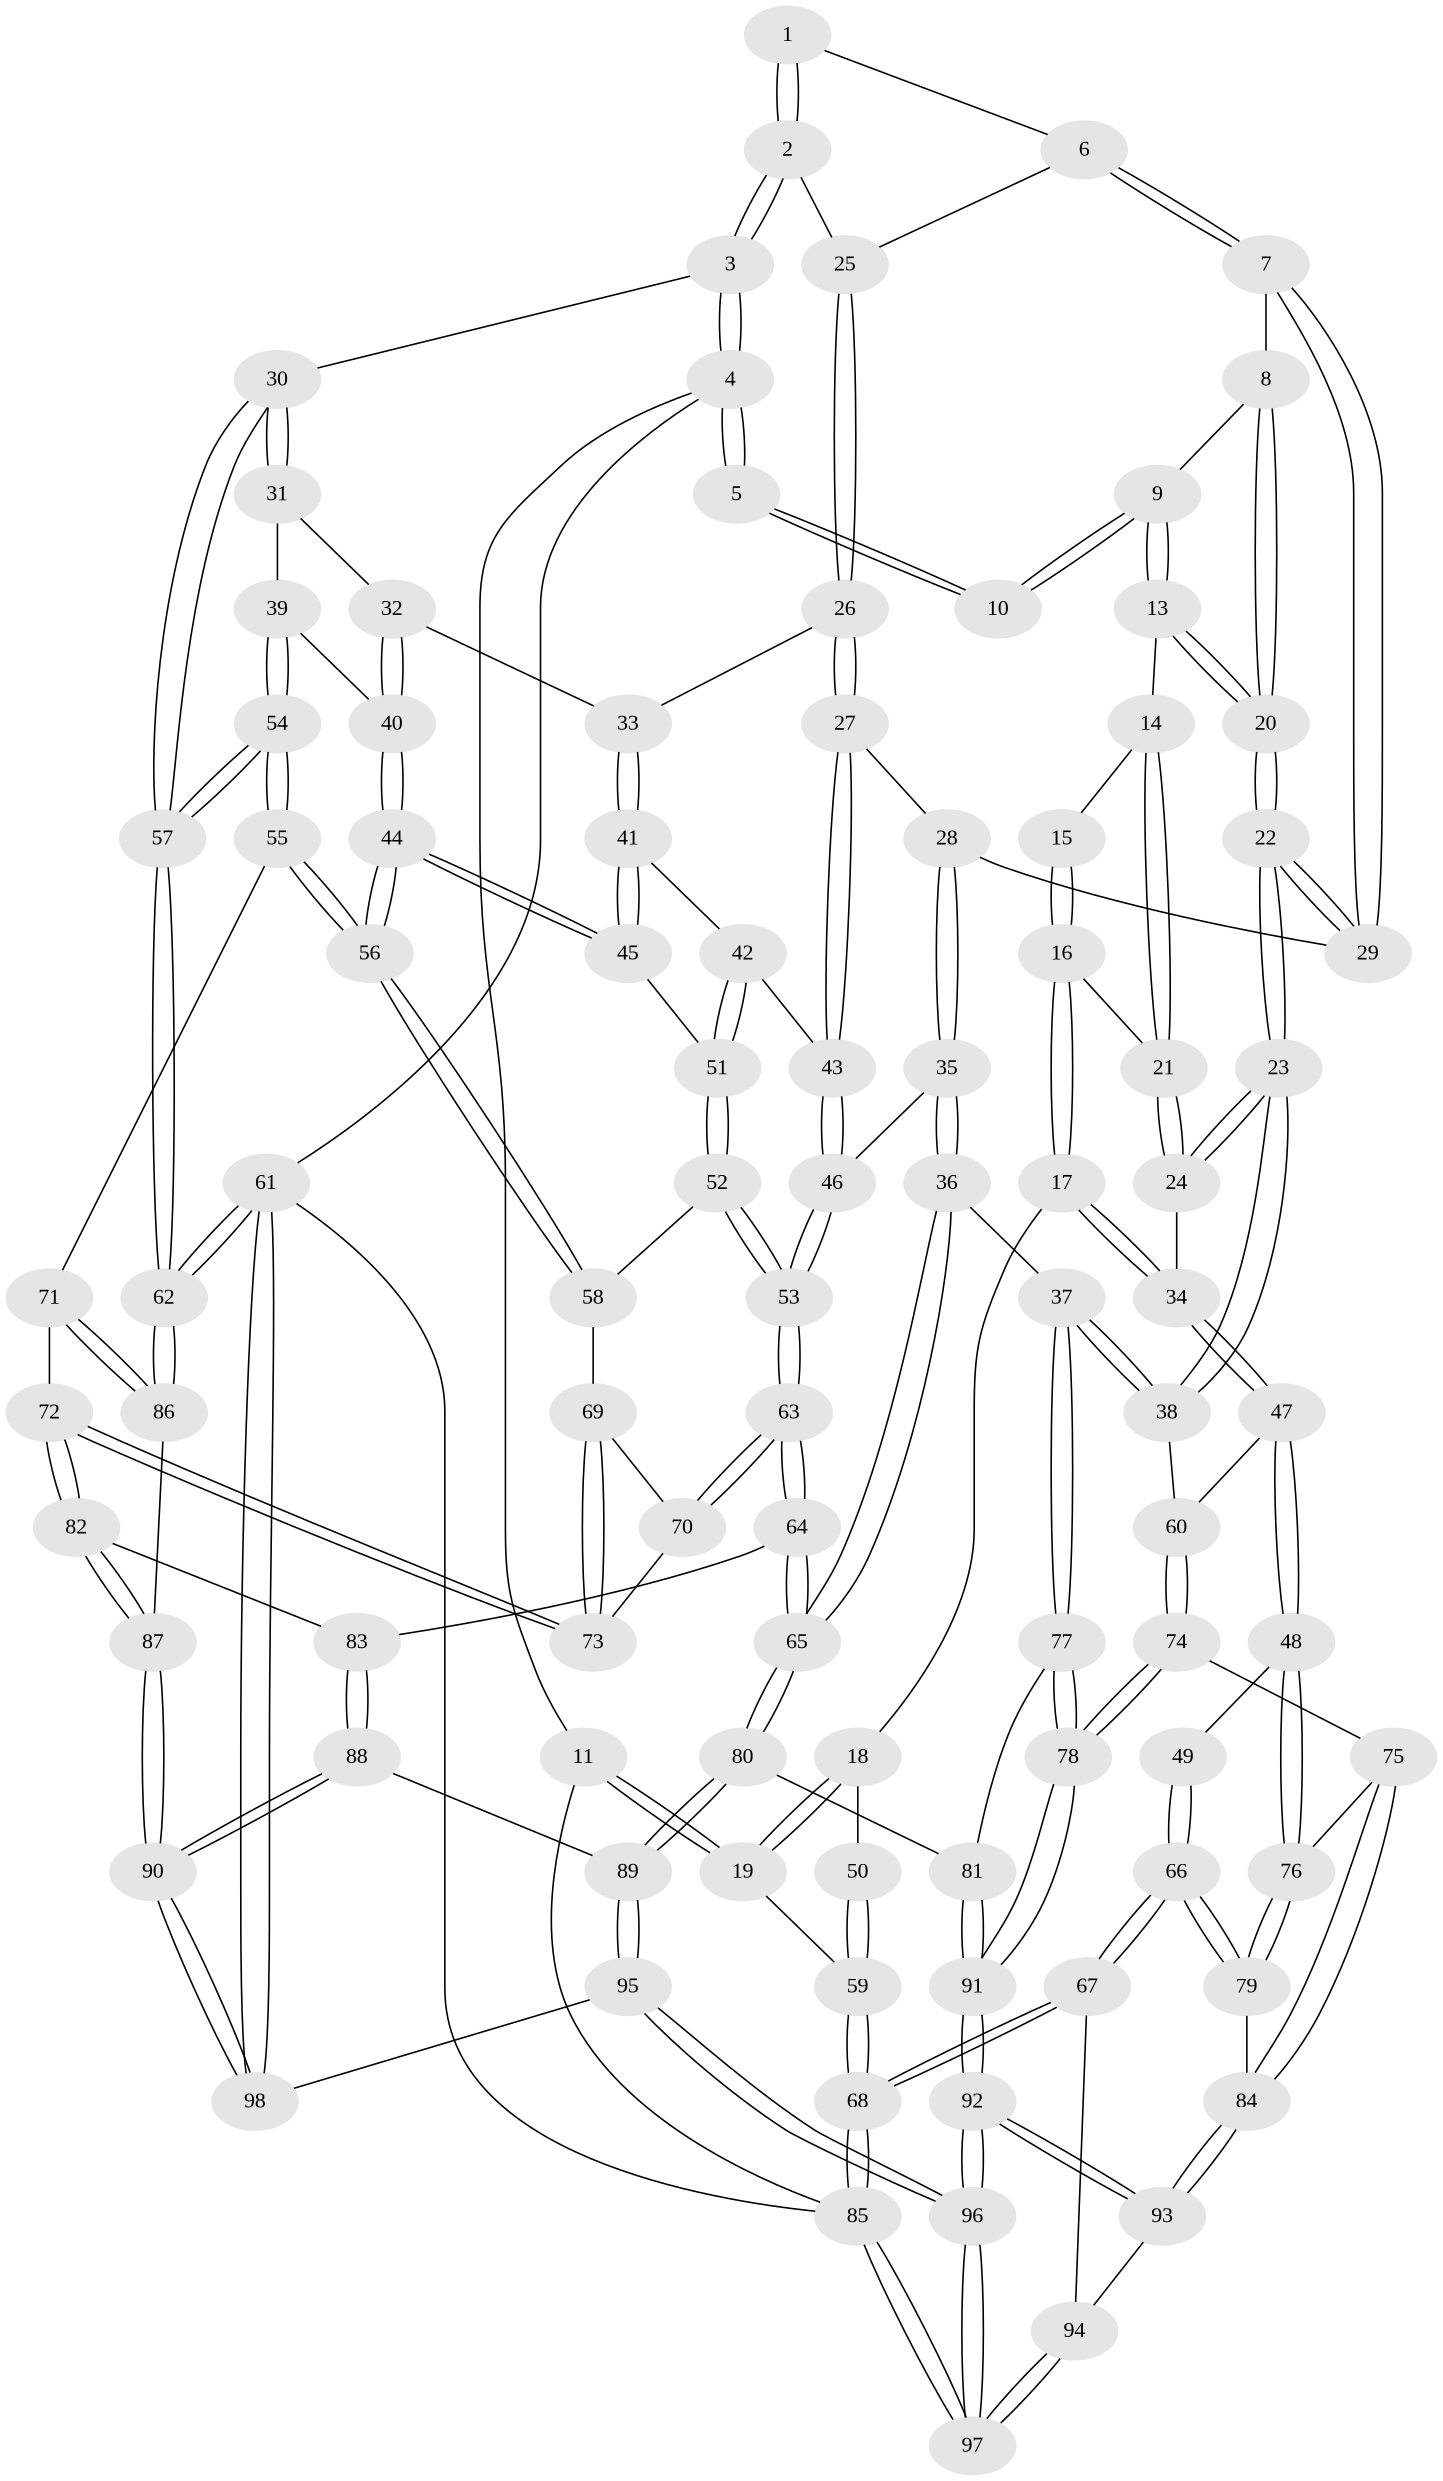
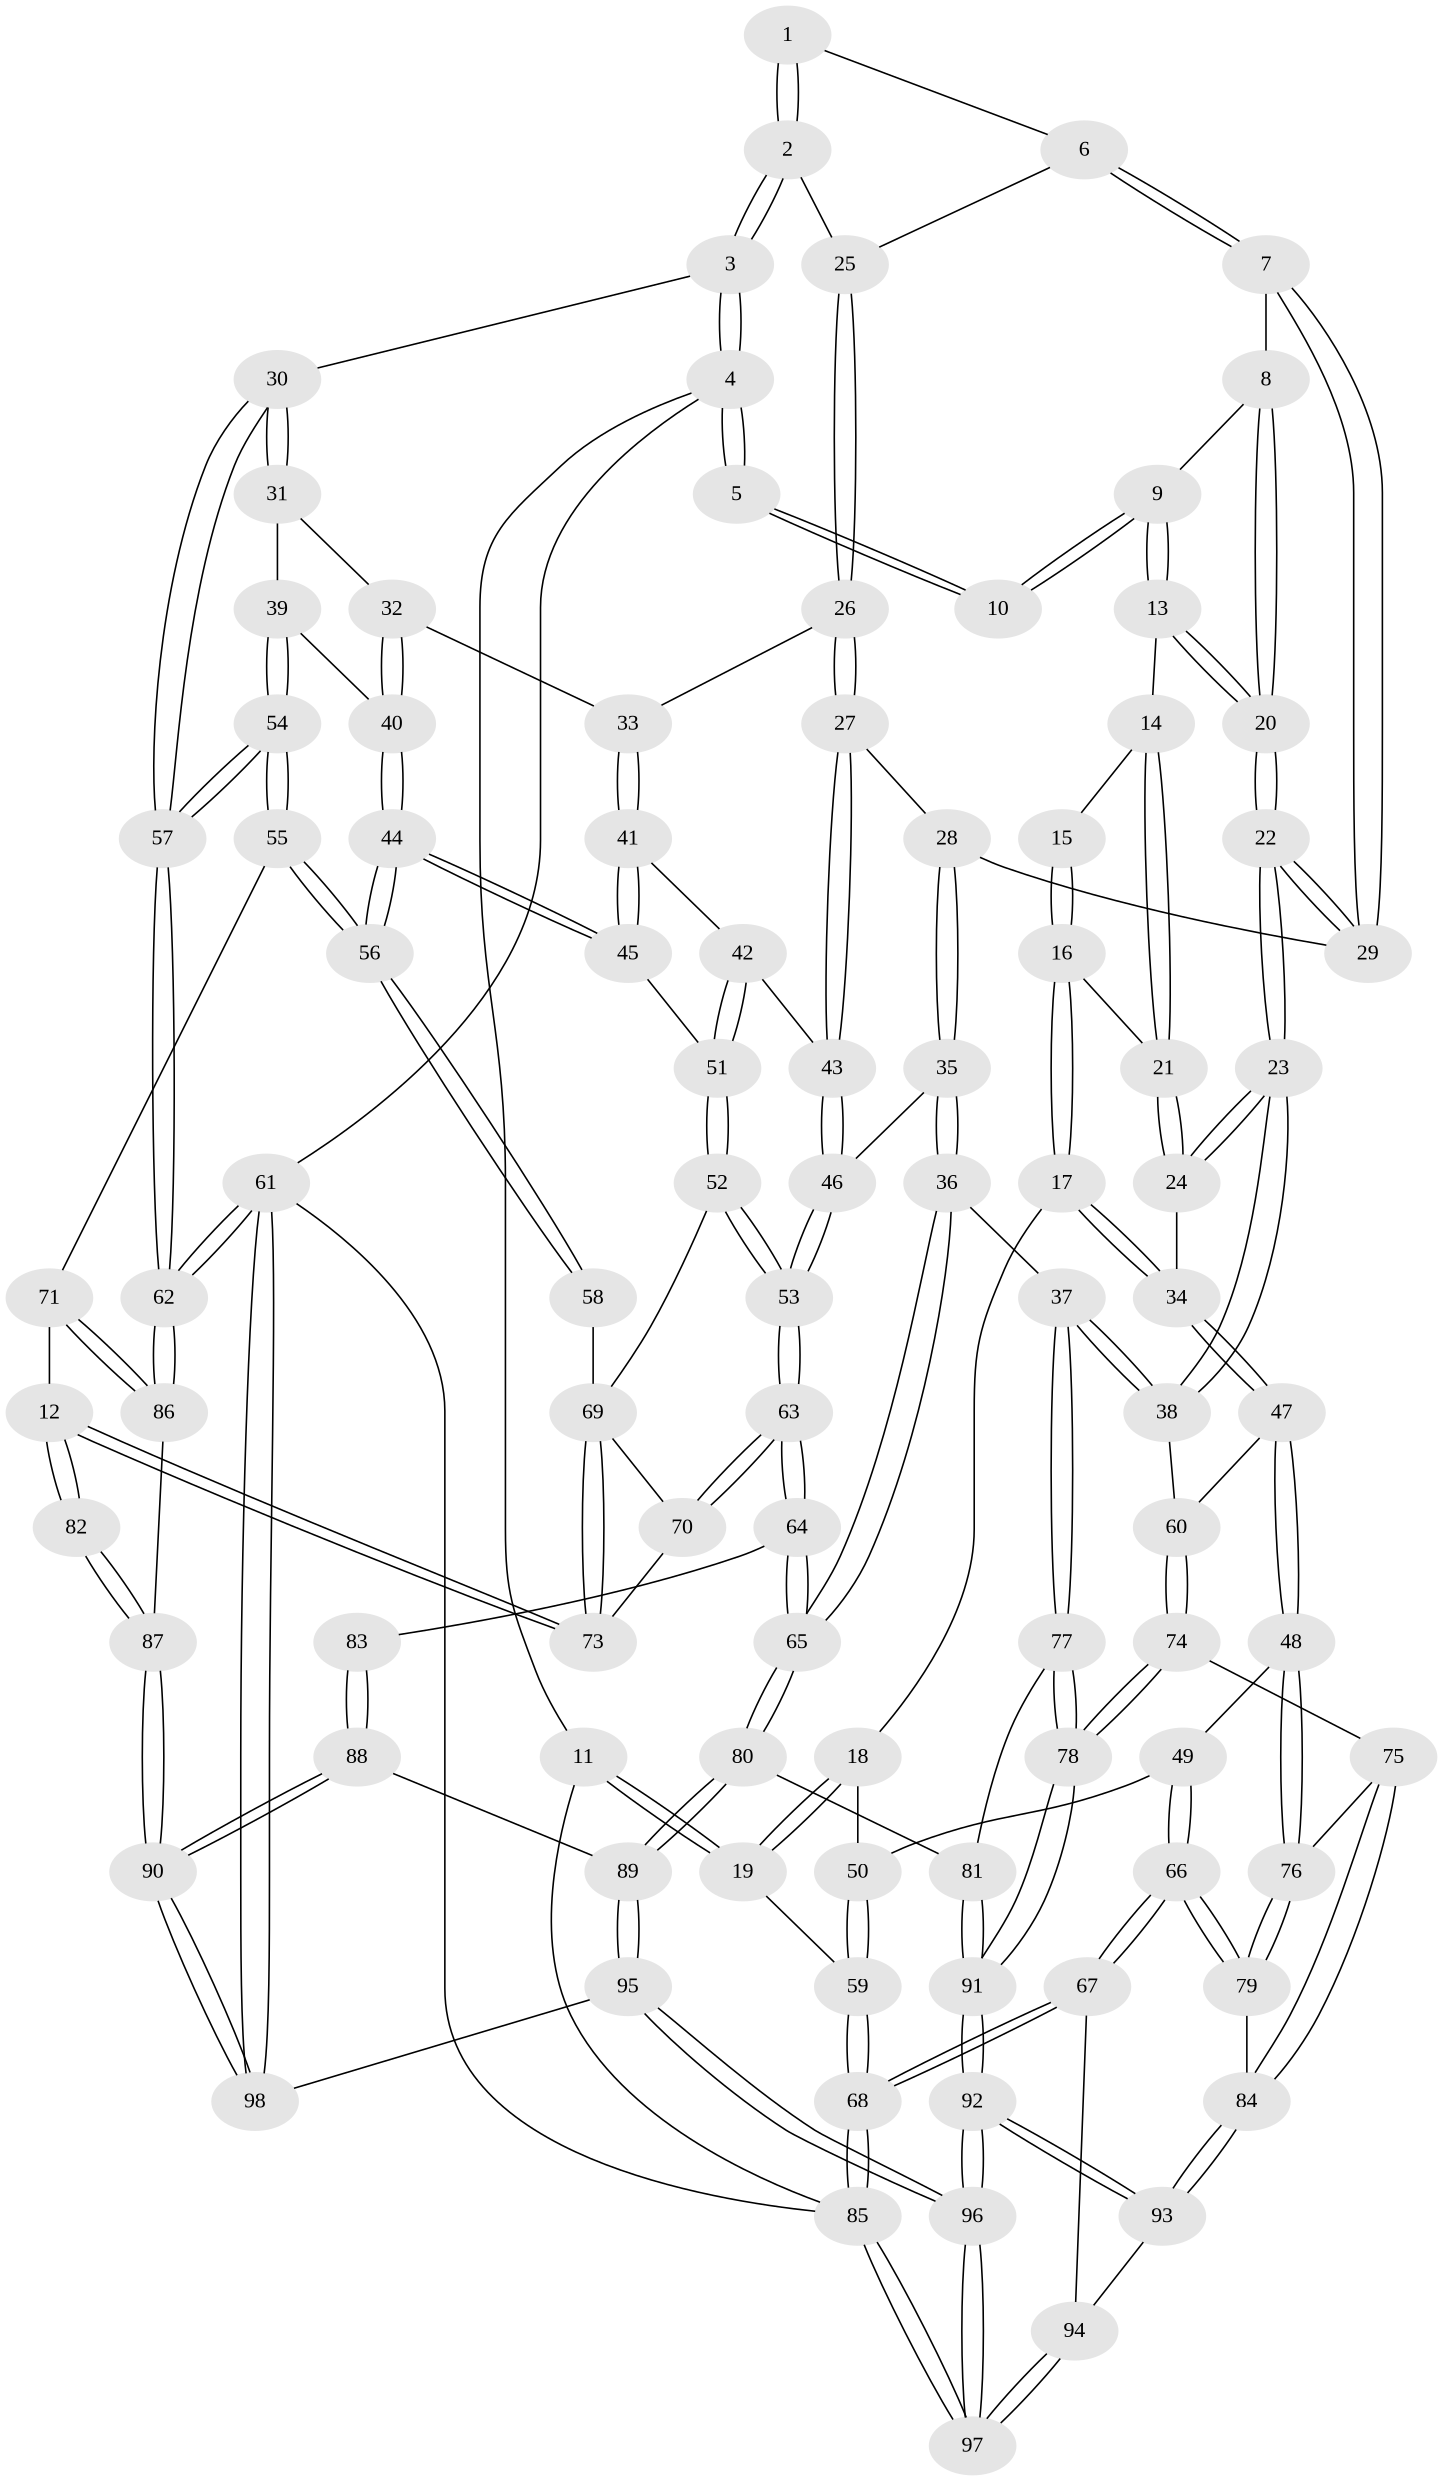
  graph {
    fontname="Liberation Serif"
    node [color=gray90 fontname="Liberation Serif" style=filled]
    edge [fontname="Liberation Serif"]
    1
    2
    6
    3
    25
    7
    4
    30
    26
    5
    11
    61
    31
    57
    10
    19
    85
    62
    98
    8
    29
    9
    20
    13
    22
    14
    59
    97
    15
    16
    21
    24
    17
    18
    34
    50
    47
    68
    23
    38
    60
    27
    33
    28
    43
    41
    35
    46
    36
    32
    39
    40
    54
    44
    42
    45
    48
    37
    65
    53
    77
    80
    78
    81
    74
    55
    56
    51
    52
    58
    63
    49
    76
    66
    79
    67
    69
    64
    70
    71
    86
-   72
+   72 [label=12]
    73
    75
    87
    83
    88
    89
    94
    84
    82
    91
    93
    92
    95
    90
    96
    1 -- 2
    1 -- 2
    1 -- 6
    2 -- 3
    2 -- 3
    2 -- 25
    6 -- 25
    6 -- 7
    6 -- 7
    3 -- 4
    3 -- 4
    3 -- 30
    25 -- 26
    25 -- 26
    7 -- 8
    7 -- 29
    7 -- 29
    4 -- 5
    4 -- 5
    4 -- 11
    4 -- 61
    30 -- 31
    30 -- 31
    30 -- 57
    30 -- 57
    26 -- 27
    26 -- 27
    26 -- 33
    5 -- 10
    5 -- 10
    11 -- 19
    11 -- 19
    11 -- 85
    61 -- 85
    61 -- 62
    61 -- 62
    61 -- 98
    61 -- 98
    31 -- 32
    31 -- 39
    57 -- 62
    57 -- 62
    19 -- 59
    85 -- 97
    85 -- 97
    62 -- 86
    62 -- 86
    8 -- 9
    8 -- 20
    8 -- 20
    9 -- 10
    9 -- 10
    9 -- 13
    9 -- 13
    20 -- 22
    20 -- 22
    13 -- 20
    13 -- 20
    13 -- 14
    22 -- 29
    22 -- 29
    22 -- 23
    22 -- 23
    14 -- 15
    14 -- 21
    14 -- 21
    59 -- 68
    59 -- 68
    15 -- 16
    15 -- 16
    16 -- 21
    16 -- 17
    16 -- 17
    21 -- 24
    21 -- 24
    24 -- 34
    17 -- 18
    17 -- 34
    17 -- 34
    18 -- 19
    18 -- 19
    18 -- 50
    34 -- 47
    34 -- 47
    50 -- 59
    50 -- 59
    47 -- 60
    47 -- 48
    47 -- 48
    68 -- 85
    68 -- 85
    23 -- 24
    23 -- 24
    23 -- 38
    23 -- 38
    38 -- 60
    60 -- 74
    60 -- 74
    27 -- 28
    27 -- 43
    27 -- 43
    33 -- 41
    33 -- 41
    28 -- 29
    28 -- 35
    28 -- 35
    43 -- 46
    43 -- 46
    41 -- 42
    41 -- 45
    41 -- 45
    35 -- 46
    35 -- 36
    35 -- 36
    46 -- 53
    46 -- 53
    36 -- 37
    36 -- 65
    36 -- 65
    32 -- 33
    32 -- 40
    32 -- 40
    39 -- 40
    39 -- 54
    39 -- 54
    40 -- 44
    40 -- 44
    54 -- 57
    54 -- 57
    54 -- 55
    54 -- 55
    44 -- 45
    44 -- 45
    44 -- 56
    44 -- 56
    42 -- 43
    42 -- 51
    42 -- 51
    45 -- 51
    48 -- 49
    48 -- 76
    48 -- 76
    37 -- 38
    37 -- 38
    37 -- 77
    37 -- 77
    65 -- 80
    65 -- 80
    53 -- 63
    53 -- 63
    77 -- 78
    77 -- 78
    77 -- 81
    80 -- 81
    80 -- 89
    80 -- 89
    78 -- 91
    78 -- 91
    81 -- 91
    81 -- 91
    74 -- 78
    74 -- 78
    74 -- 75
    55 -- 56
    55 -- 56
    55 -- 71
    56 -- 58
    56 -- 58
    51 -- 52
    51 -- 52
    52 -- 53
    52 -- 53
-   52 -- 58
+   52 -- 69
    58 -- 69
    63 -- 64
    63 -- 64
    63 -- 70
    63 -- 70
+   49 -- 50
    49 -- 66
    49 -- 66
    76 -- 79
    76 -- 79
    66 -- 79
    66 -- 79
    66 -- 67
    66 -- 67
    79 -- 84
    67 -- 68
    67 -- 68
    67 -- 94
    69 -- 70
    69 -- 73
    69 -- 73
    64 -- 65
    64 -- 65
    64 -- 83
    70 -- 73
    71 -- 86
    71 -- 86
    71 -- 72
    86 -- 87
    72 -- 73
    72 -- 73
    72 -- 82
    72 -- 82
    75 -- 76
    75 -- 84
    75 -- 84
    87 -- 90
    87 -- 90
    83 -- 88
    83 -- 88
    88 -- 89
    88 -- 90
    88 -- 90
    89 -- 95
    89 -- 95
    94 -- 97
    94 -- 97
    84 -- 93
    84 -- 93
    82 -- 87
    82 -- 87
-   82 -- 83
    91 -- 92
    91 -- 92
    93 -- 94
    92 -- 93
    92 -- 93
    92 -- 96
    92 -- 96
    95 -- 98
    95 -- 96
    95 -- 96
    90 -- 98
    90 -- 98
    96 -- 97
    96 -- 97
  }
